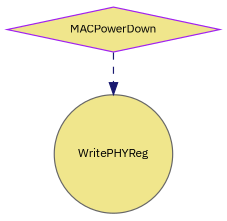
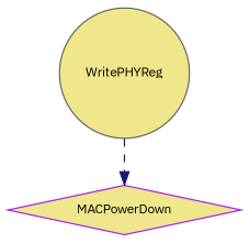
  digraph {
    rankdir=TB
    fontname="IBM Plex Sans"
    node [fillcolor=khaki fontname="IBM Plex Sans" fontsize=10 style=filled]
    n1 [color=purple fontcolor=black height=0.2 label=MACPowerDown shape=diamond width=0.4]
    n2 [color=gray40 height=0.2 label=WritePHYReg shape=circle width=0.4]
-   n1 -> n2 [color=midnightblue fontname="IBM Plex Sans" fontsize=10 labelfontname=Helvetica labelfontsize=10 style=dashed]
+   n2 -> n1 [color=midnightblue fontname="IBM Plex Sans" fontsize=10 labelfontname=Helvetica labelfontsize=10 style=dashed]
  }
